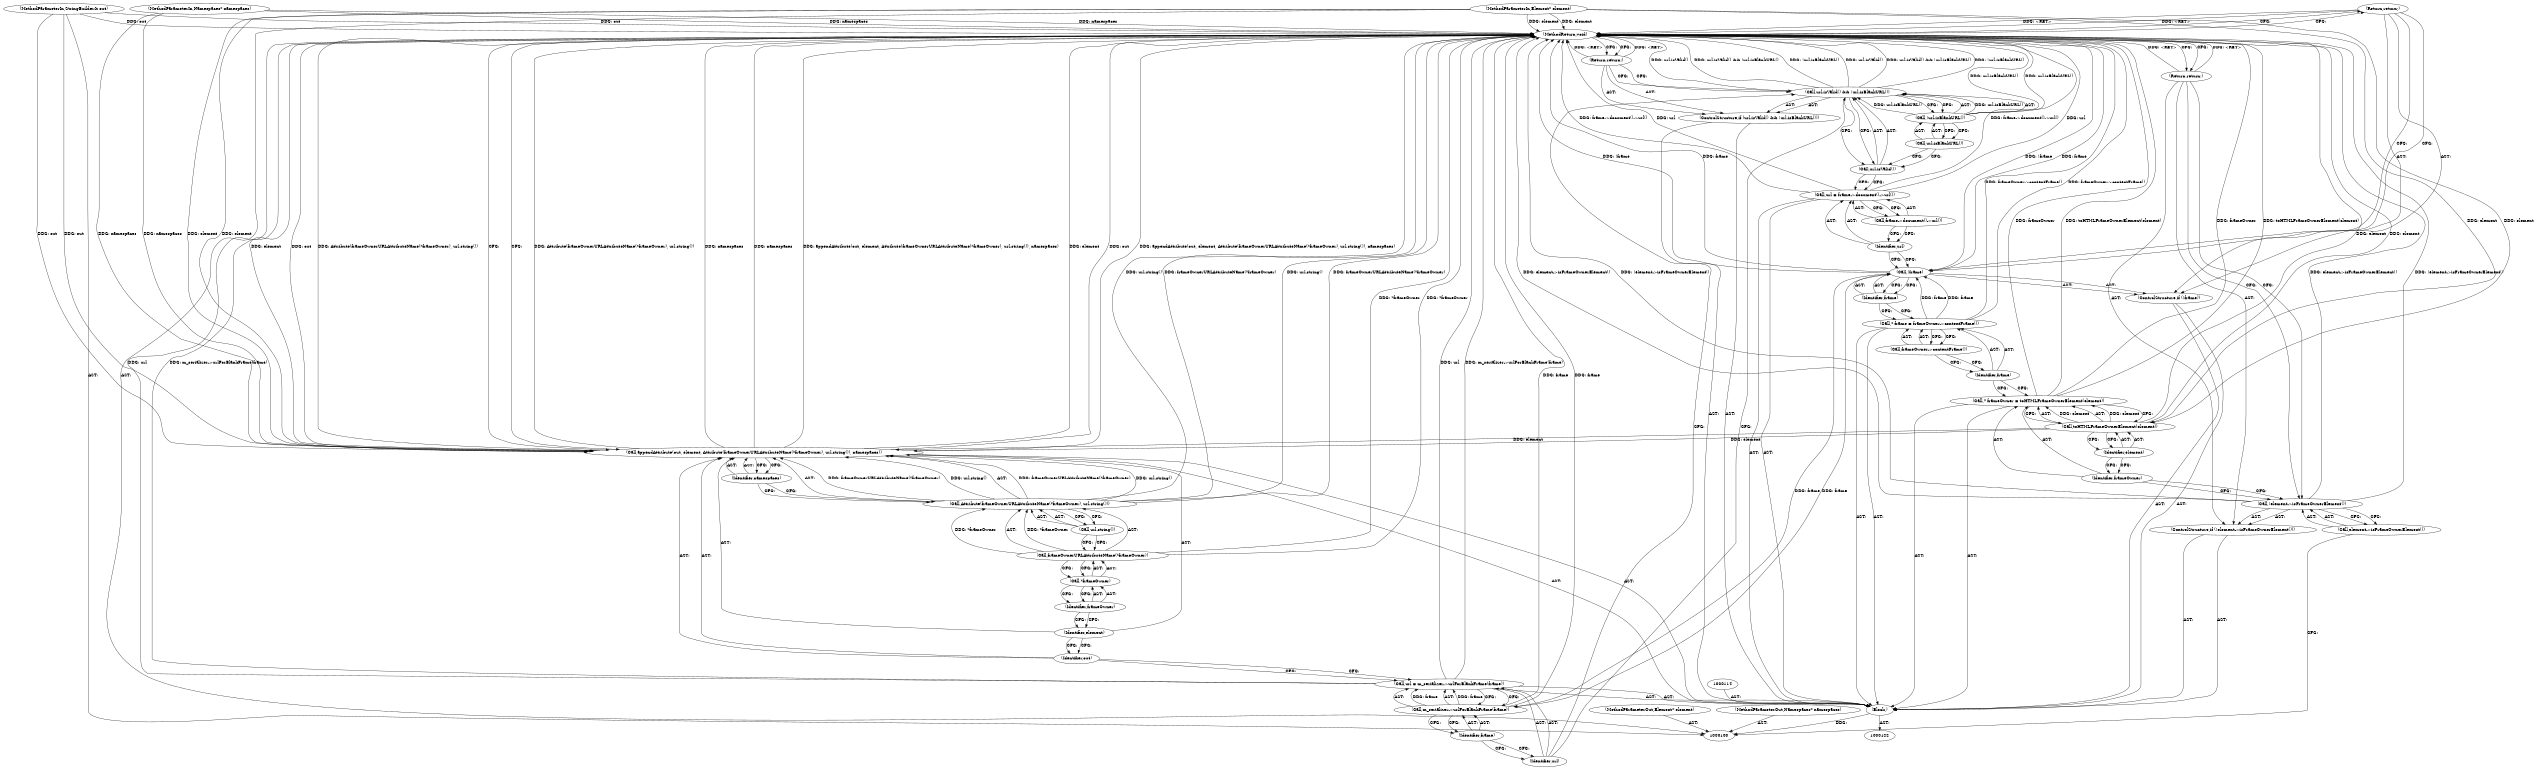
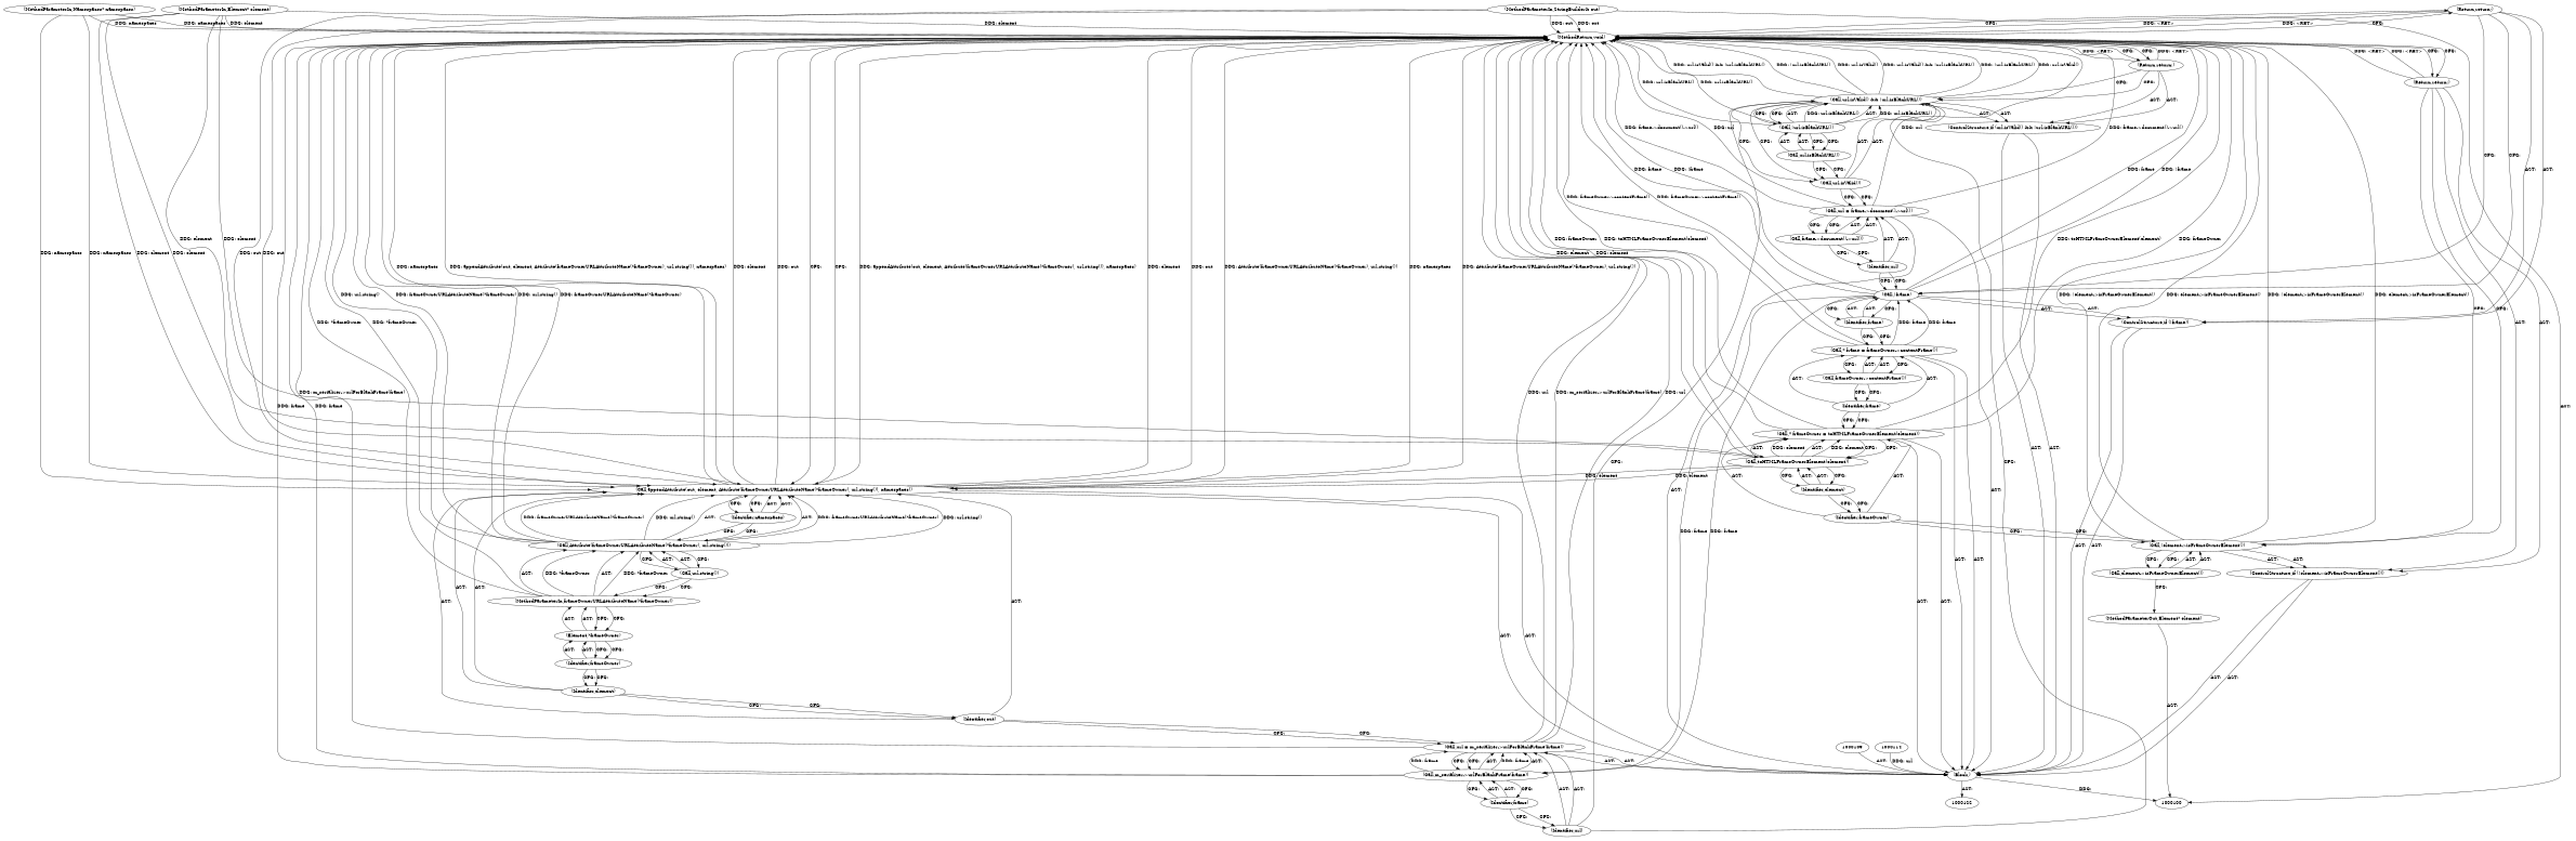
  digraph {
    n1 [label="(Return,return;)"]
    n2 [label="(MethodReturn,void)"]
    n3 [label="(ControlStructure,if (!frame))"]
    n4 [label="(Call,!frame)"]
    n5 [label="(Return,return;)"]
    n6 [label="(Call,appendAttribute(out, element, Attribute(frameOwnerURLAttributeName(*frameOwner), url.string()), namespaces))"]
    n7 [label="(Return,return;)"]
    n8 [label="(Block,)"]
    n9 [label="(Call,m_serializer->urlForBlankFrame(frame))"]
    n10 [label="(Identifier,frame)"]
    n11 [label="(Call,frame->document()->url())"]
    n12 [label="(Call,url = frame->document()->url())"]
    n13 [label="(Identifier,url)"]
    1000100
    1000122
    n16 [label="(Call,!url.isBlankURL())"]
    n17 [label="(Call,url.isBlankURL())"]
    n18 [label="(Call,url.isValid() && !url.isBlankURL())"]
    n19 [label="(Call,url.isValid())"]
    n20 [label="(ControlStructure,if (url.isValid() && !url.isBlankURL()))"]
    n21 [label="(Identifier,frame)"]
    n22 [label="(Call,url = m_serializer->urlForBlankFrame(frame))"]
    n23 [label="(Identifier,url)"]
    n24 [label="(Identifier,namespaces)"]
    n25 [label="(Call,Attribute(frameOwnerURLAttributeName(*frameOwner), url.string()))"]
    n26 [label="(Call,url.string())"]
    n27 [label="(Identifier,out)"]
    n28 [label="(Identifier,element)"]
-   n29 [label="(Call,frameOwnerURLAttributeName(*frameOwner))"]
-   n30 [label="(Call,*frameOwner)"]
+   n29 [label="(MethodParameterIn,frameOwnerURLAttributeName(*frameOwner))"]
+   n30 [label="(Element,*frameOwner)"]
    n31 [label="(Identifier,frameOwner)"]
    n32 [label="(Call,!element->isFrameOwnerElement())"]
    n33 [label="(ControlStructure,if (!element->isFrameOwnerElement()))"]
    n34 [label="(MethodParameterIn,StringBuilder& out)"]
    n35 [label="(MethodParameterIn,Element* element)"]
    n36 [label="(Call,toHTMLFrameOwnerElement(element))"]
    n37 [label="(Call,* frameOwner = toHTMLFrameOwnerElement(element))"]
    n38 [label="(Identifier,element)"]
    n39 [label="(MethodParameterOut,Element* element)"]
    n40 [label="(MethodParameterIn,Namespaces* namespaces)"]
-   n41 [label="(MethodParameterOut,Namespaces* namespaces)"]
    n42 [label="(Call,element->isFrameOwnerElement())"]
    n43 [label="(Identifier,frameOwner)"]
    n44 [label="(Identifier,frame)"]
    n45 [label="(Call,* frame = frameOwner->contentFrame())"]
    n46 [label="(Call,frameOwner->contentFrame())"]
+   1000109
    1000114
    n1 -> n2 [label="DDG: <RET>"]
    n1 -> n2 [label="DDG: <RET>"]
    n1 -> n3 [label="AST: "]
    n1 -> n3 [label="AST: "]
    n1 -> n4 [label="CFG: "]
    n1 -> n4 [label="CFG: "]
    n2 -> n1 [label="CFG: "]
    n2 -> n1 [label="CFG: "]
    n2 -> n5 [label="CFG: "]
    n2 -> n5 [label="CFG: "]
    n2 -> n6 [label="CFG: "]
    n2 -> n6 [label="CFG: "]
    n2 -> n7 [label="CFG: "]
    n2 -> n7 [label="CFG: "]
    n3 -> n8 [label="AST: "]
    n3 -> n8 [label="AST: "]
    n4 -> n2 [label="DDG: !frame"]
    n4 -> n2 [label="DDG: frame"]
    n4 -> n2 [label="DDG: !frame"]
    n4 -> n2 [label="DDG: frame"]
    n4 -> n3 [label="AST: "]
    n4 -> n3 [label="AST: "]
    n4 -> n9 [label="DDG: frame"]
    n4 -> n9 [label="DDG: frame"]
    n4 -> n10 [label="CFG: "]
    n4 -> n10 [label="CFG: "]
    n5 -> n2 [label="DDG: <RET>"]
    n5 -> n2 [label="DDG: <RET>"]
    n5 -> n18 [label="CFG: "]
    n5 -> n18 [label="CFG: "]
    n5 -> n20 [label="AST: "]
    n5 -> n20 [label="AST: "]
    n6 -> n2 [label="DDG: Attribute(frameOwnerURLAttributeName(*frameOwner), url.string())"]
    n6 -> n2 [label="DDG: namespaces"]
    n6 -> n2 [label="DDG: appendAttribute(out, element, Attribute(frameOwnerURLAttributeName(*frameOwner), url.string()), namespaces)"]
    n6 -> n2 [label="DDG: element"]
    n6 -> n2 [label="DDG: out"]
    n6 -> n2 [label="DDG: Attribute(frameOwnerURLAttributeName(*frameOwner), url.string())"]
    n6 -> n2 [label="DDG: namespaces"]
    n6 -> n2 [label="DDG: appendAttribute(out, element, Attribute(frameOwnerURLAttributeName(*frameOwner), url.string()), namespaces)"]
    n6 -> n2 [label="DDG: element"]
    n6 -> n2 [label="DDG: out"]
    n6 -> n8 [label="AST: "]
    n6 -> n8 [label="AST: "]
    n6 -> n24 [label="CFG: "]
    n6 -> n24 [label="CFG: "]
    n7 -> n2 [label="DDG: <RET>"]
    n7 -> n2 [label="DDG: <RET>"]
    n7 -> n32 [label="CFG: "]
    n7 -> n32 [label="CFG: "]
    n7 -> n33 [label="AST: "]
    n7 -> n33 [label="AST: "]
    n8 -> 1000100 [label="DDG: "]
    n8 -> 1000122 [label="AST: "]
    n9 -> n2 [label="DDG: frame"]
    n9 -> n2 [label="DDG: frame"]
    n9 -> n21 [label="CFG: "]
    n9 -> n21 [label="CFG: "]
    n9 -> n22 [label="AST: "]
    n9 -> n22 [label="DDG: frame"]
    n9 -> n22 [label="AST: "]
    n9 -> n22 [label="DDG: frame"]
    n10 -> n4 [label="AST: "]
    n10 -> n4 [label="AST: "]
    n10 -> n45 [label="CFG: "]
    n10 -> n45 [label="CFG: "]
    n11 -> n12 [label="AST: "]
    n11 -> n12 [label="AST: "]
    n11 -> n13 [label="CFG: "]
    n11 -> n13 [label="CFG: "]
    n12 -> n2 [label="DDG: frame->document()->url()"]
    n12 -> n2 [label="DDG: url"]
    n12 -> n2 [label="DDG: frame->document()->url()"]
    n12 -> n2 [label="DDG: url"]
    n12 -> n8 [label="AST: "]
    n12 -> n8 [label="AST: "]
    n12 -> n11 [label="CFG: "]
    n12 -> n11 [label="CFG: "]
    n13 -> n4 [label="CFG: "]
    n13 -> n4 [label="CFG: "]
    n13 -> n12 [label="AST: "]
    n13 -> n12 [label="AST: "]
    n16 -> n2 [label="DDG: url.isBlankURL()"]
    n16 -> n2 [label="DDG: url.isBlankURL()"]
    n16 -> n17 [label="CFG: "]
    n16 -> n17 [label="CFG: "]
    n16 -> n18 [label="AST: "]
    n16 -> n18 [label="DDG: url.isBlankURL()"]
    n16 -> n18 [label="AST: "]
    n16 -> n18 [label="DDG: url.isBlankURL()"]
    n17 -> n16 [label="AST: "]
    n17 -> n16 [label="AST: "]
    n17 -> n19 [label="CFG: "]
    n17 -> n19 [label="CFG: "]
    n18 -> n2 [label="DDG: url.isValid() && !url.isBlankURL()"]
    n18 -> n2 [label="DDG: !url.isBlankURL()"]
    n18 -> n2 [label="DDG: url.isValid()"]
    n18 -> n2 [label="DDG: url.isValid() && !url.isBlankURL()"]
    n18 -> n2 [label="DDG: !url.isBlankURL()"]
    n18 -> n2 [label="DDG: url.isValid()"]
    n18 -> n16 [label="CFG: "]
    n18 -> n16 [label="CFG: "]
    n18 -> n19 [label="CFG: "]
    n18 -> n19 [label="CFG: "]
    n18 -> n20 [label="AST: "]
    n18 -> n20 [label="AST: "]
    n19 -> n12 [label="CFG: "]
    n19 -> n12 [label="CFG: "]
    n19 -> n18 [label="AST: "]
    n19 -> n18 [label="AST: "]
    n20 -> n8 [label="AST: "]
    n20 -> n8 [label="AST: "]
    n21 -> n9 [label="AST: "]
    n21 -> n9 [label="AST: "]
    n21 -> n23 [label="CFG: "]
    n21 -> n23 [label="CFG: "]
    n22 -> n2 [label="DDG: m_serializer->urlForBlankFrame(frame)"]
    n22 -> n2 [label="DDG: url"]
    n22 -> n2 [label="DDG: m_serializer->urlForBlankFrame(frame)"]
    n22 -> n2 [label="DDG: url"]
    n22 -> n8 [label="AST: "]
    n22 -> n8 [label="AST: "]
    n22 -> n9 [label="CFG: "]
    n22 -> n9 [label="CFG: "]
    n23 -> n18 [label="CFG: "]
    n23 -> n18 [label="CFG: "]
    n23 -> n22 [label="AST: "]
    n23 -> n22 [label="AST: "]
    n24 -> n6 [label="AST: "]
    n24 -> n6 [label="AST: "]
    n24 -> n25 [label="CFG: "]
    n24 -> n25 [label="CFG: "]
    n25 -> n2 [label="DDG: frameOwnerURLAttributeName(*frameOwner)"]
    n25 -> n2 [label="DDG: url.string()"]
    n25 -> n2 [label="DDG: frameOwnerURLAttributeName(*frameOwner)"]
    n25 -> n2 [label="DDG: url.string()"]
    n25 -> n6 [label="AST: "]
    n25 -> n6 [label="DDG: frameOwnerURLAttributeName(*frameOwner)"]
    n25 -> n6 [label="DDG: url.string()"]
    n25 -> n6 [label="AST: "]
    n25 -> n6 [label="DDG: frameOwnerURLAttributeName(*frameOwner)"]
    n25 -> n6 [label="DDG: url.string()"]
    n25 -> n26 [label="CFG: "]
    n25 -> n26 [label="CFG: "]
    n26 -> n25 [label="AST: "]
    n26 -> n25 [label="AST: "]
    n26 -> n29 [label="CFG: "]
    n26 -> n29 [label="CFG: "]
    n27 -> n6 [label="AST: "]
    n27 -> n6 [label="AST: "]
    n27 -> n22 [label="CFG: "]
    n27 -> n22 [label="CFG: "]
    n28 -> n6 [label="AST: "]
    n28 -> n6 [label="AST: "]
    n28 -> n27 [label="CFG: "]
    n28 -> n27 [label="CFG: "]
    n29 -> n2 [label="DDG: *frameOwner"]
    n29 -> n2 [label="DDG: *frameOwner"]
    n29 -> n25 [label="AST: "]
    n29 -> n25 [label="DDG: *frameOwner"]
    n29 -> n25 [label="AST: "]
    n29 -> n25 [label="DDG: *frameOwner"]
    n29 -> n30 [label="CFG: "]
    n29 -> n30 [label="CFG: "]
    n30 -> n29 [label="AST: "]
    n30 -> n29 [label="AST: "]
    n30 -> n31 [label="CFG: "]
    n30 -> n31 [label="CFG: "]
    n31 -> n28 [label="CFG: "]
    n31 -> n28 [label="CFG: "]
    n31 -> n30 [label="AST: "]
    n31 -> n30 [label="AST: "]
    n32 -> n2 [label="DDG: element->isFrameOwnerElement()"]
    n32 -> n2 [label="DDG: !element->isFrameOwnerElement()"]
    n32 -> n2 [label="DDG: element->isFrameOwnerElement()"]
    n32 -> n2 [label="DDG: !element->isFrameOwnerElement()"]
    n32 -> n33 [label="AST: "]
    n32 -> n33 [label="AST: "]
    n32 -> n42 [label="CFG: "]
    n32 -> n42 [label="CFG: "]
    n33 -> n8 [label="AST: "]
    n33 -> n8 [label="AST: "]
    n34 -> n2 [label="DDG: out"]
    n34 -> n2 [label="DDG: out"]
    n34 -> n6 [label="DDG: out"]
    n34 -> n6 [label="DDG: out"]
    n34 -> 1000100 [label="AST: "]
    n35 -> n2 [label="DDG: element"]
    n35 -> n2 [label="DDG: element"]
    n35 -> n6 [label="DDG: element"]
    n35 -> n6 [label="DDG: element"]
-   n35 -> 1000100 [label="AST: "]
    n35 -> n36 [label="DDG: element"]
    n35 -> n36 [label="DDG: element"]
    n36 -> n2 [label="DDG: element"]
    n36 -> n2 [label="DDG: element"]
    n36 -> n6 [label="DDG: element"]
    n36 -> n6 [label="DDG: element"]
    n36 -> n37 [label="AST: "]
    n36 -> n37 [label="DDG: element"]
    n36 -> n37 [label="AST: "]
    n36 -> n37 [label="DDG: element"]
    n36 -> n38 [label="CFG: "]
    n36 -> n38 [label="CFG: "]
    n37 -> n2 [label="DDG: frameOwner"]
    n37 -> n2 [label="DDG: toHTMLFrameOwnerElement(element)"]
    n37 -> n2 [label="DDG: frameOwner"]
    n37 -> n2 [label="DDG: toHTMLFrameOwnerElement(element)"]
    n37 -> n8 [label="AST: "]
    n37 -> n8 [label="AST: "]
    n37 -> n36 [label="CFG: "]
    n37 -> n36 [label="CFG: "]
    n38 -> n36 [label="AST: "]
    n38 -> n36 [label="AST: "]
    n38 -> n43 [label="CFG: "]
    n38 -> n43 [label="CFG: "]
    n39 -> 1000100 [label="AST: "]
    n40 -> n2 [label="DDG: namespaces"]
    n40 -> n2 [label="DDG: namespaces"]
    n40 -> n6 [label="DDG: namespaces"]
    n40 -> n6 [label="DDG: namespaces"]
-   n41 -> 1000100 [label="AST: "]
-   n42 -> 1000100 [label="CFG: "]
+   n42 -> n39 [label="CFG: "]
    n42 -> n32 [label="AST: "]
    n42 -> n32 [label="AST: "]
    n43 -> n32 [label="CFG: "]
    n43 -> n32 [label="CFG: "]
    n43 -> n37 [label="AST: "]
    n43 -> n37 [label="AST: "]
    n44 -> n37 [label="CFG: "]
    n44 -> n37 [label="CFG: "]
    n44 -> n45 [label="AST: "]
    n44 -> n45 [label="AST: "]
    n45 -> n2 [label="DDG: frameOwner->contentFrame()"]
    n45 -> n2 [label="DDG: frameOwner->contentFrame()"]
    n45 -> n4 [label="DDG: frame"]
    n45 -> n4 [label="DDG: frame"]
    n45 -> n8 [label="AST: "]
    n45 -> n8 [label="AST: "]
    n45 -> n46 [label="CFG: "]
    n45 -> n46 [label="CFG: "]
    n46 -> n44 [label="CFG: "]
    n46 -> n44 [label="CFG: "]
    n46 -> n45 [label="AST: "]
    n46 -> n45 [label="AST: "]
-   1000114 -> n8 [label="AST: "]
+   1000109 -> n8 [label="AST: "]
+   1000114 -> n8 [label="DDG: url"]
  }
